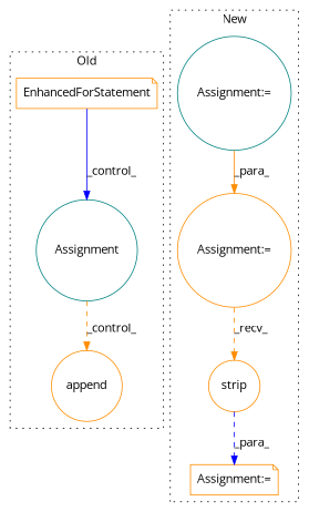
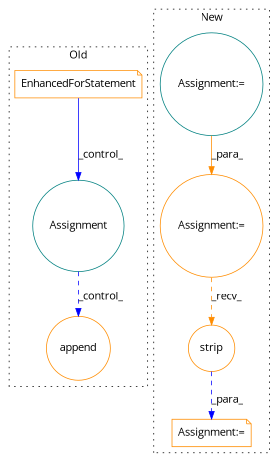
  digraph {
    fontname="Open Sans"
    node [a=7 color=darkorange fontname="Open Sans" l=1 shape=circle]
    edge [color=blue fontname="Open Sans" style=dashed]
    n1 [a=32 l="7,1" label=append s="5418,5429"]
    n2 [a=25 color=teal l="4,2" label=Assignment s="5376,5387"]
    n3 [a=70 l="53,2" label=EnhancedForStatement s="5215,5294" shape=note]
    n4 [a=32 l=7 label=strip s=5287]
    n5 [label="Assignment:=" s=5268 shape=note]
    n6 [l=68 label="Assignment:=" s=5355]
    n7 [color=teal label="Assignment:=" s=5210]
    subgraph cluster_1 {
      label=Old
      style=dotted
      n1
      n2
      n3
    }
    subgraph cluster_2 {
      label=New
      style=dotted
      n4
      n5
      n6
      n7
    }
-   n2 -> n1 [color=darkorange label=_control_]
+   n2 -> n1 [label=_control_]
    n3 -> n2 [label=_control_ style=solid]
    n4 -> n5 [label=_para_]
    n6 -> n4 [color=darkorange label=_recv_]
    n7 -> n6 [color=darkorange label=_para_ style=solid]
  }
